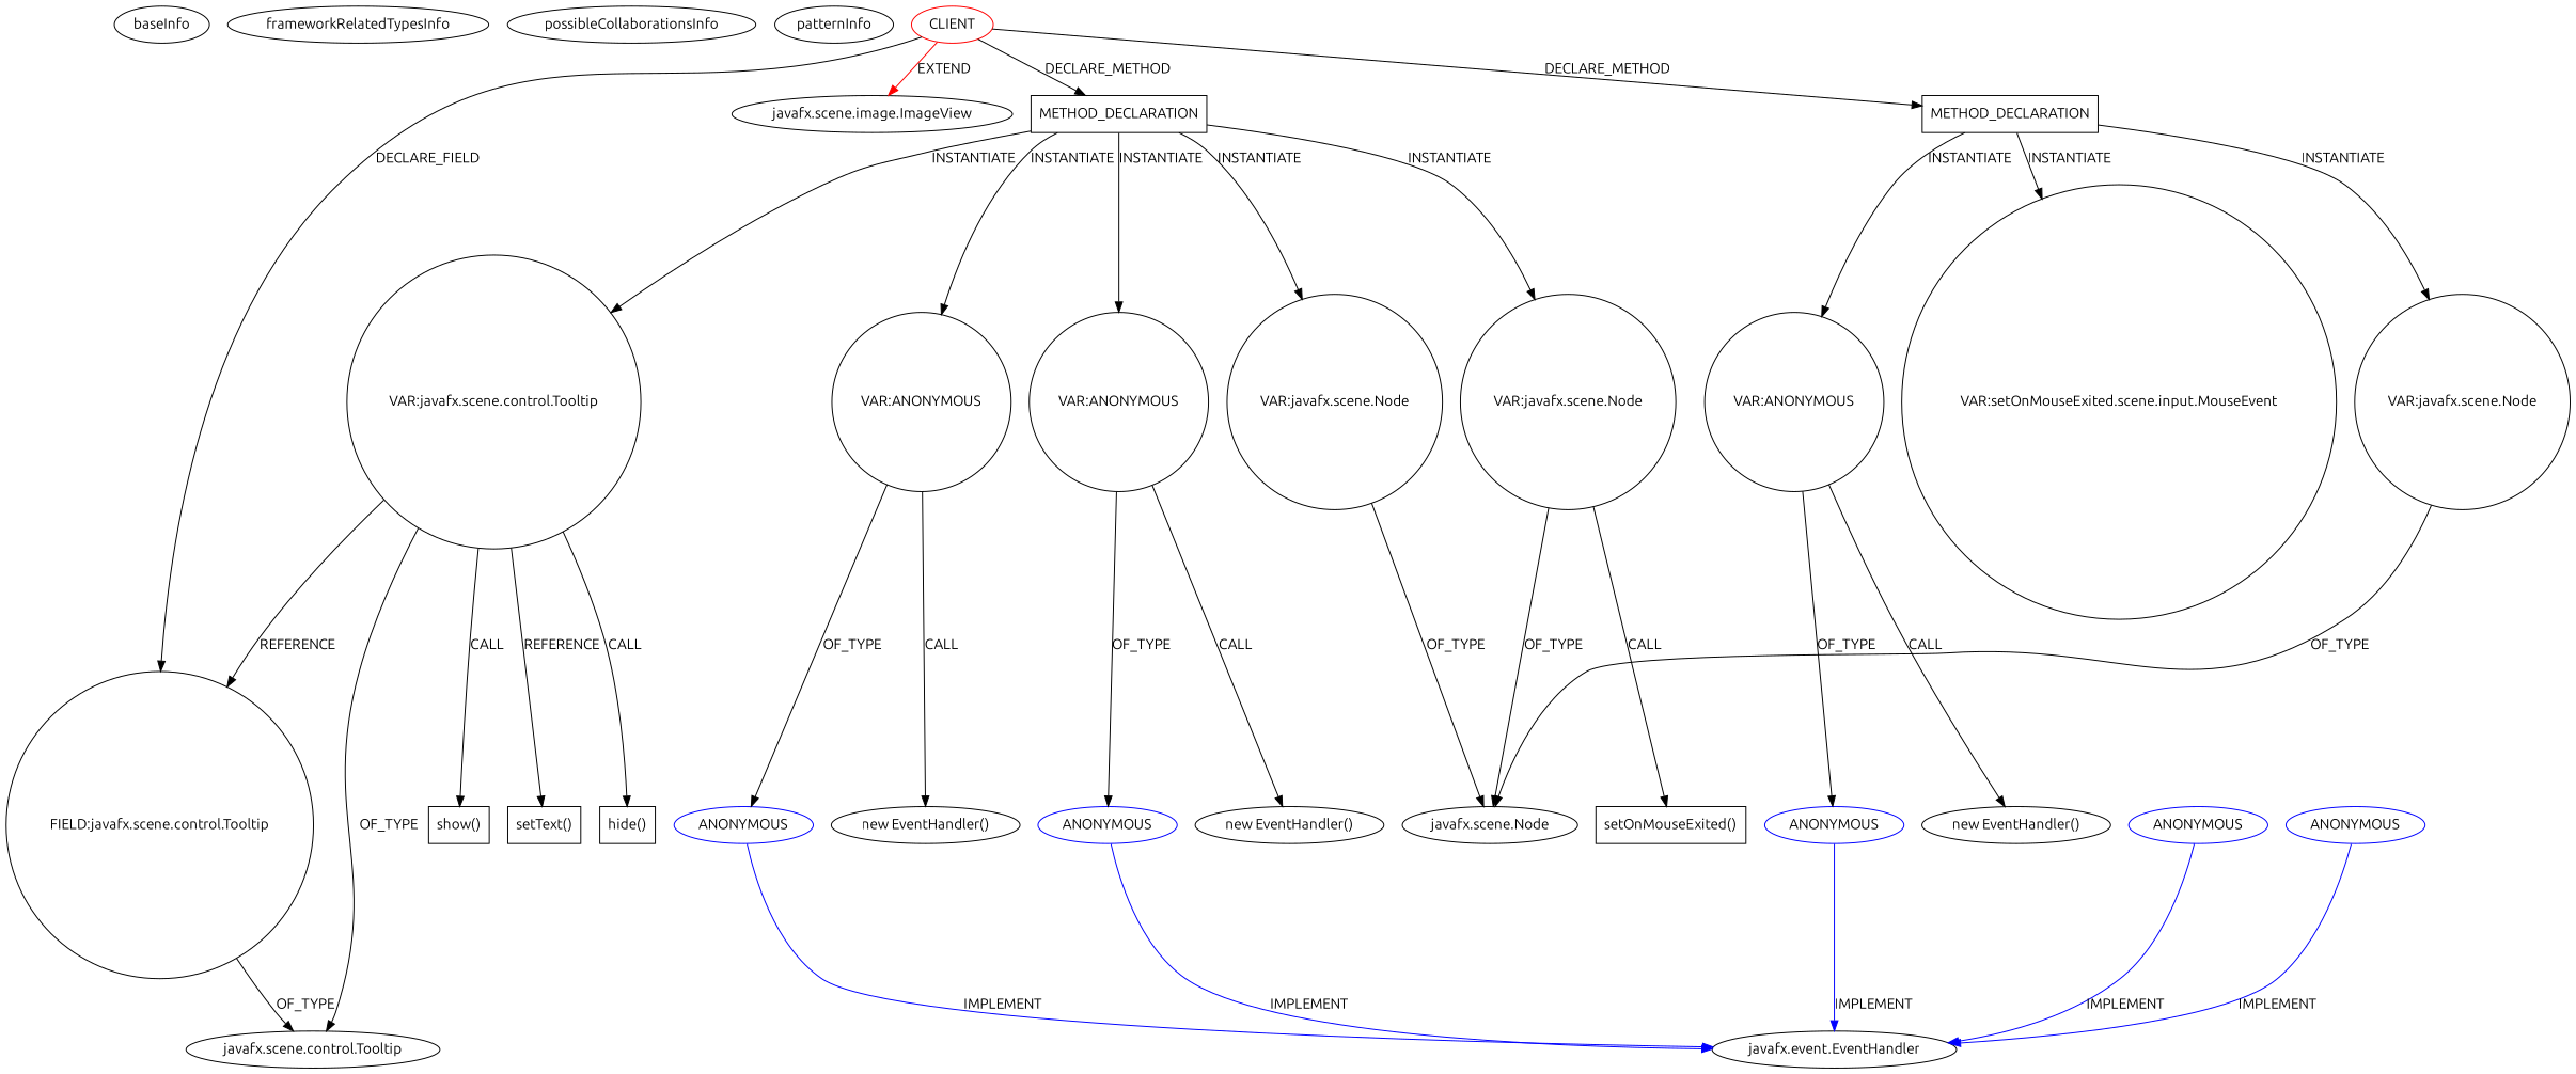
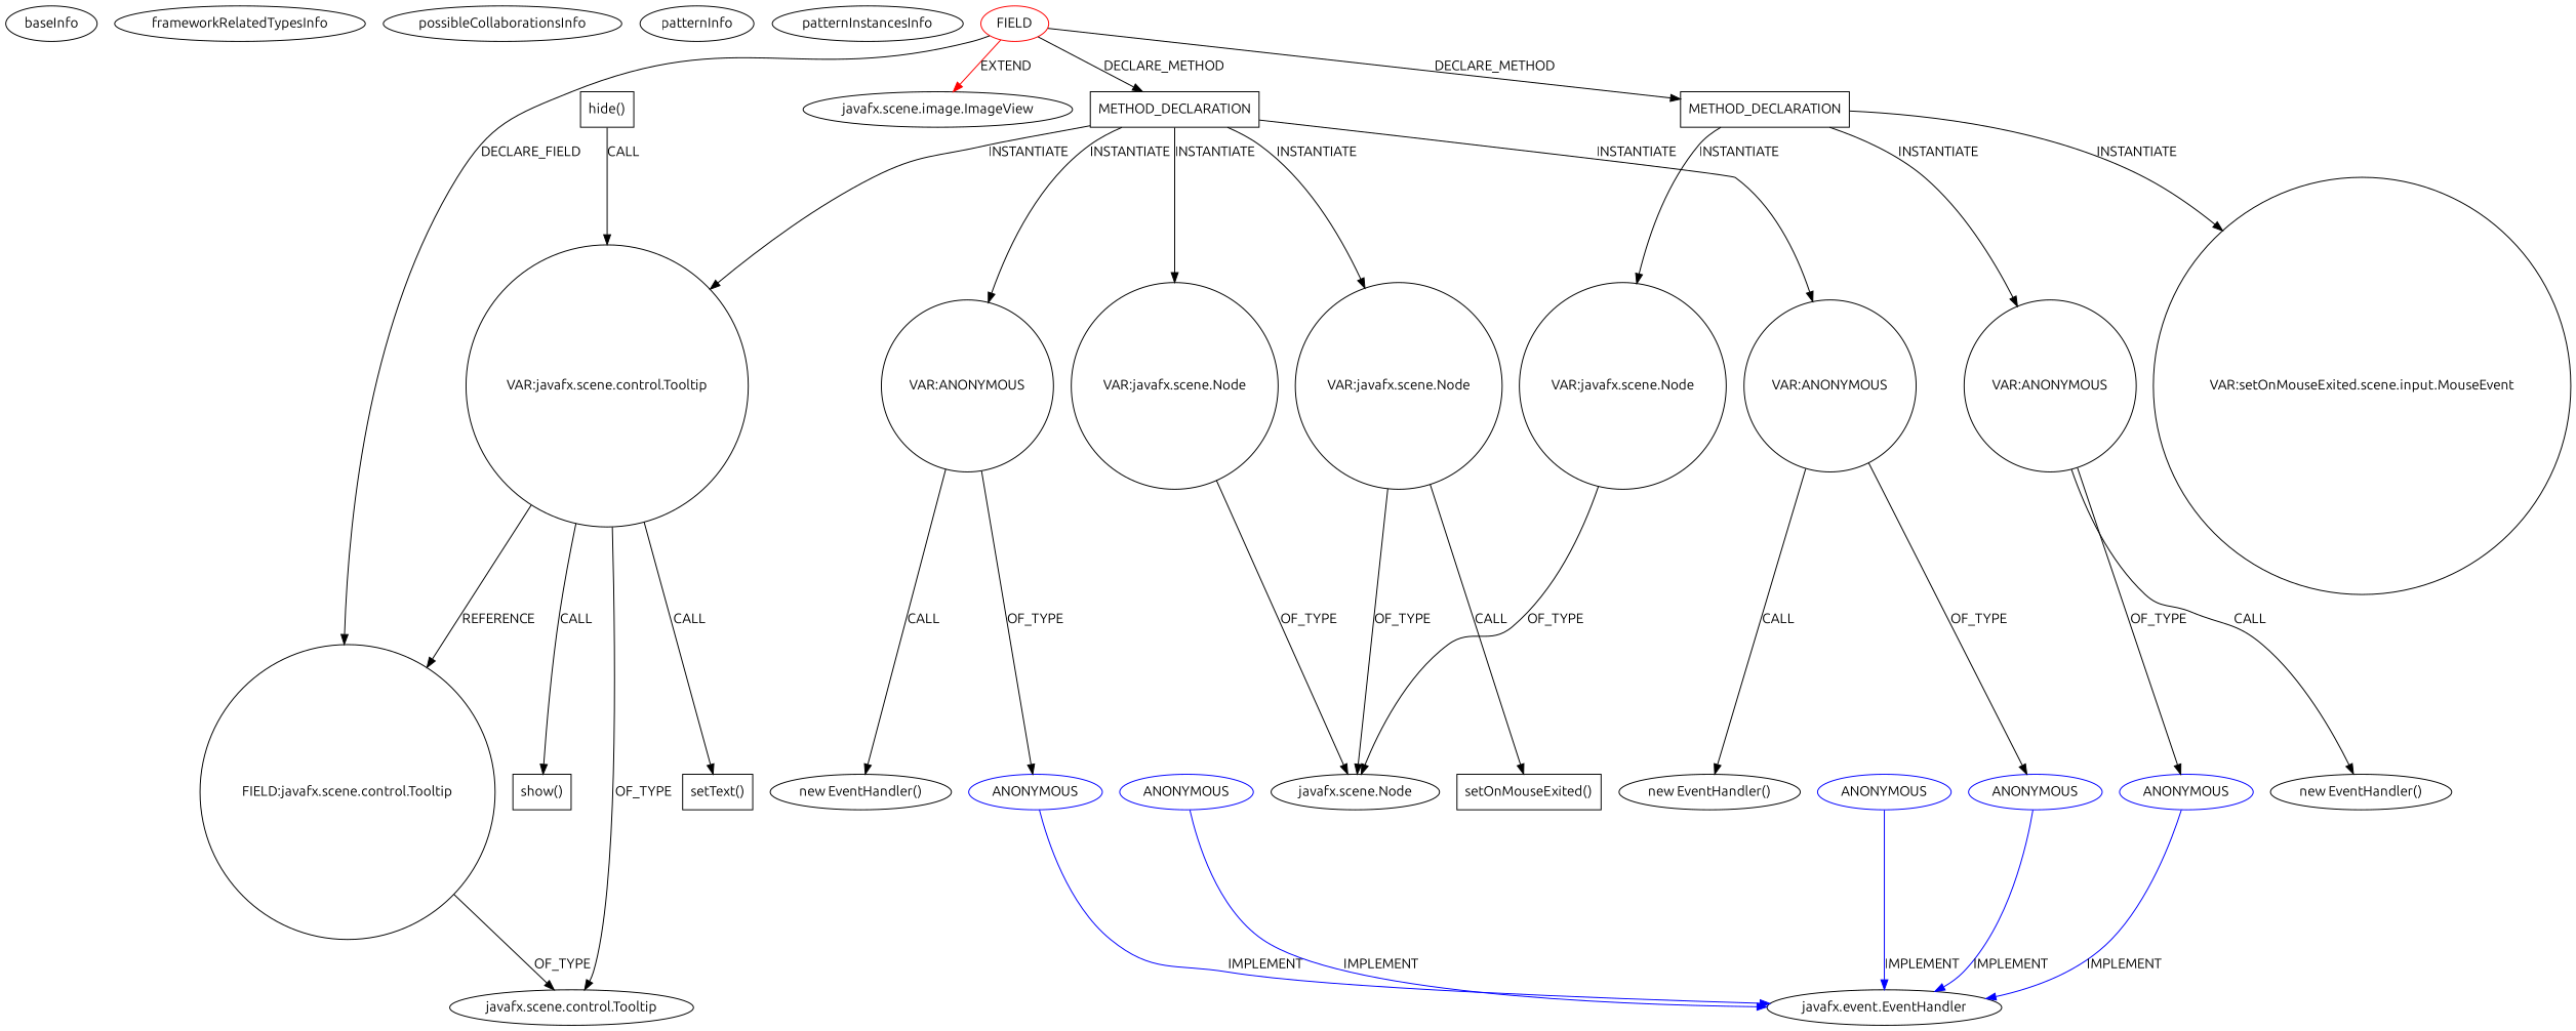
  digraph {
    fontname=Ubuntu
    node [fontname=Ubuntu isFrameworkType=false vertexType=VARIABLE_EXPRESION]
    edge [fontname=Ubuntu]
    baseInfo [category=pattern graphId=4211 isAnonymous=false possibleRelation=true isFrameworkType="" vertexType=""]
    frameworkRelatedTypesInfo [0="javafx.scene.image.ImageView" isFrameworkType="" vertexType=""]
    possibleCollaborationsInfo [0="4211~INSTANTIATION-CLIENT_METHOD_DECLARATION-~javafx.scene.image.ImageView ~javafx.event.EventHandler ~false~true" 1="4211~INSTANTIATION-CLIENT_METHOD_DECLARATION-~javafx.scene.image.ImageView ~javafx.event.EventHandler ~false~true" 2="4211~INSTANTIATION-CLIENT_METHOD_DECLARATION-~javafx.scene.image.ImageView ~javafx.event.EventHandler ~false~true" isFrameworkType="" vertexType=""]
    patternInfo [frequency=2.0 patternRootClient=0 isFrameworkType="" vertexType=""]
+   patternInstancesInfo [0="prashker-KingsSGF~/prashker-KingsSGF/KingsSGF-master/src/uiSam/ThingBowlView.java~ThingBowlView~3892" 1="prashker-KingsSGF~/prashker-KingsSGF/KingsSGF-master/src/uiSam/ThingView.java~ThingView~3940" isFrameworkType="" vertexType=""]
    n6 [label="FIELD:javafx.scene.control.Tooltip" shape=circle vertexType=FIELD_DECLARATION]
    n7 [label="javafx.scene.control.Tooltip" vertexType=FRAMEWORK_CLASS_TYPE]
    n8 [label="VAR:javafx.scene.control.Tooltip" shape=circle]
    n9 [label="show()" shape=box vertexType=INSIDE_CALL]
    n10 [label="setText()" shape=box vertexType=INSIDE_CALL]
    n11 [label="hide()" shape=box vertexType=INSIDE_CALL]
-   n12 [color=red label=CLIENT vertexType=ROOT_CLIENT_CLASS_DECLARATION]
+   n12 [color=red label=FIELD vertexType=ROOT_CLIENT_CLASS_DECLARATION]
    n13 [label="javafx.scene.image.ImageView" vertexType=FRAMEWORK_CLASS_TYPE]
    n14 [label=METHOD_DECLARATION shape=box vertexType=CLIENT_METHOD_DECLARATION]
    n15 [label=METHOD_DECLARATION shape=box vertexType=CLIENT_METHOD_DECLARATION]
    n16 [label="VAR:ANONYMOUS" shape=circle]
    n17 [label="VAR:ANONYMOUS" shape=circle]
    n18 [label="VAR:javafx.scene.Node" shape=circle]
    n19 [label="VAR:javafx.scene.Node" shape=circle]
    n20 [label="VAR:ANONYMOUS" shape=circle]
    n21 [label="VAR:setOnMouseExited.scene.input.MouseEvent" shape=circle]
    n22 [label="VAR:javafx.scene.Node" shape=circle]
    n23 [color=blue label=ANONYMOUS vertexType=REFERENCE_ANONYMOUS_DECLARATION]
    n24 [label="new EventHandler()" vertexType=CONSTRUCTOR_CALL]
    n25 [color=blue label=ANONYMOUS vertexType=REFERENCE_ANONYMOUS_DECLARATION]
    n26 [label="new EventHandler()" vertexType=CONSTRUCTOR_CALL]
    n27 [label="javafx.scene.Node" vertexType=FRAMEWORK_CLASS_TYPE]
    n28 [label="setOnMouseExited()" shape=box vertexType=INSIDE_CALL]
    n29 [label="javafx.event.EventHandler" vertexType=FRAMEWORK_INTERFACE_TYPE]
    n30 [color=blue label=ANONYMOUS vertexType=REFERENCE_ANONYMOUS_DECLARATION]
    n31 [label="new EventHandler()" vertexType=CONSTRUCTOR_CALL]
    n32 [color=blue label=ANONYMOUS vertexType=REFERENCE_ANONYMOUS_DECLARATION]
    n33 [color=blue label=ANONYMOUS vertexType=REFERENCE_ANONYMOUS_DECLARATION]
    n6 -> n7 [label=OF_TYPE]
    n8 -> n6 [label=REFERENCE]
    n8 -> n7 [label=OF_TYPE]
    n8 -> n9 [label=CALL]
-   n8 -> n10 [label=REFERENCE]
-   n8 -> n11 [label=CALL]
+   n8 -> n10 [label=CALL]
+   n11 -> n8 [label=CALL]
    n12 -> n6 [label=DECLARE_FIELD]
    n12 -> n13 [color=red label=EXTEND]
    n12 -> n14 [label=DECLARE_METHOD]
    n12 -> n15 [label=DECLARE_METHOD]
    n14 -> n8 [label=INSTANTIATE]
    n14 -> n16 [label=INSTANTIATE]
    n14 -> n17 [label=INSTANTIATE]
    n14 -> n18 [label=INSTANTIATE]
    n14 -> n19 [label=INSTANTIATE]
    n15 -> n20 [label=INSTANTIATE]
    n15 -> n21 [label=INSTANTIATE]
    n15 -> n22 [label=INSTANTIATE]
    n16 -> n23 [label=OF_TYPE]
    n16 -> n24 [label=CALL]
    n17 -> n25 [label=OF_TYPE]
    n17 -> n26 [label=CALL]
    n18 -> n27 [label=OF_TYPE]
    n19 -> n27 [label=OF_TYPE]
    n19 -> n28 [label=CALL]
    n20 -> n30 [label=OF_TYPE]
    n20 -> n31 [label=CALL]
    n22 -> n27 [label=OF_TYPE]
    n23 -> n29 [color=blue label=IMPLEMENT]
    n25 -> n29 [color=blue label=IMPLEMENT]
    n30 -> n29 [color=blue label=IMPLEMENT]
    n32 -> n29 [color=blue label=IMPLEMENT]
    n33 -> n29 [color=blue label=IMPLEMENT]
  }
